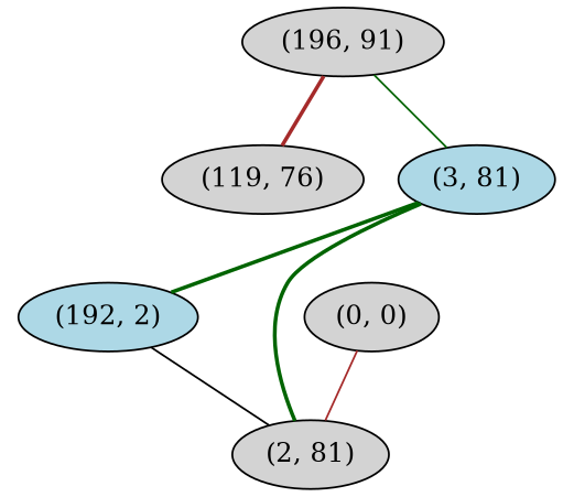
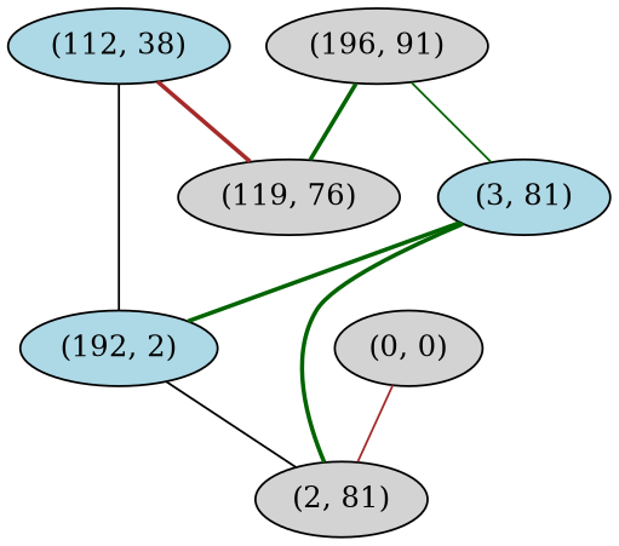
  graph {
    node [fillcolor=lightgrey style=filled]
    edge [color=darkgreen style=bold weight=1]
+   "(112, 38)" [fillcolor=lightblue]
    "(119, 76)"
    "(192, 2)" [fillcolor=lightblue]
    "(2, 81)"
    "(0, 0)"
    "(196, 91)"
    "(3, 81)" [fillcolor=lightblue]
+   "(112, 38)" -- "(119, 76)" [color=brown]
+   "(112, 38)" -- "(192, 2)" [color=black style=solid weight=3]
    "(192, 2)" -- "(2, 81)" [color=black style=solid weight=3]
    "(0, 0)" -- "(2, 81)" [color=brown style=solid weight=4]
-   "(196, 91)" -- "(119, 76)" [color=brown weight=3]
+   "(196, 91)" -- "(119, 76)" [weight=3]
    "(196, 91)" -- "(3, 81)" [style=solid]
    "(3, 81)" -- "(192, 2)"
    "(3, 81)" -- "(2, 81)"
  }
